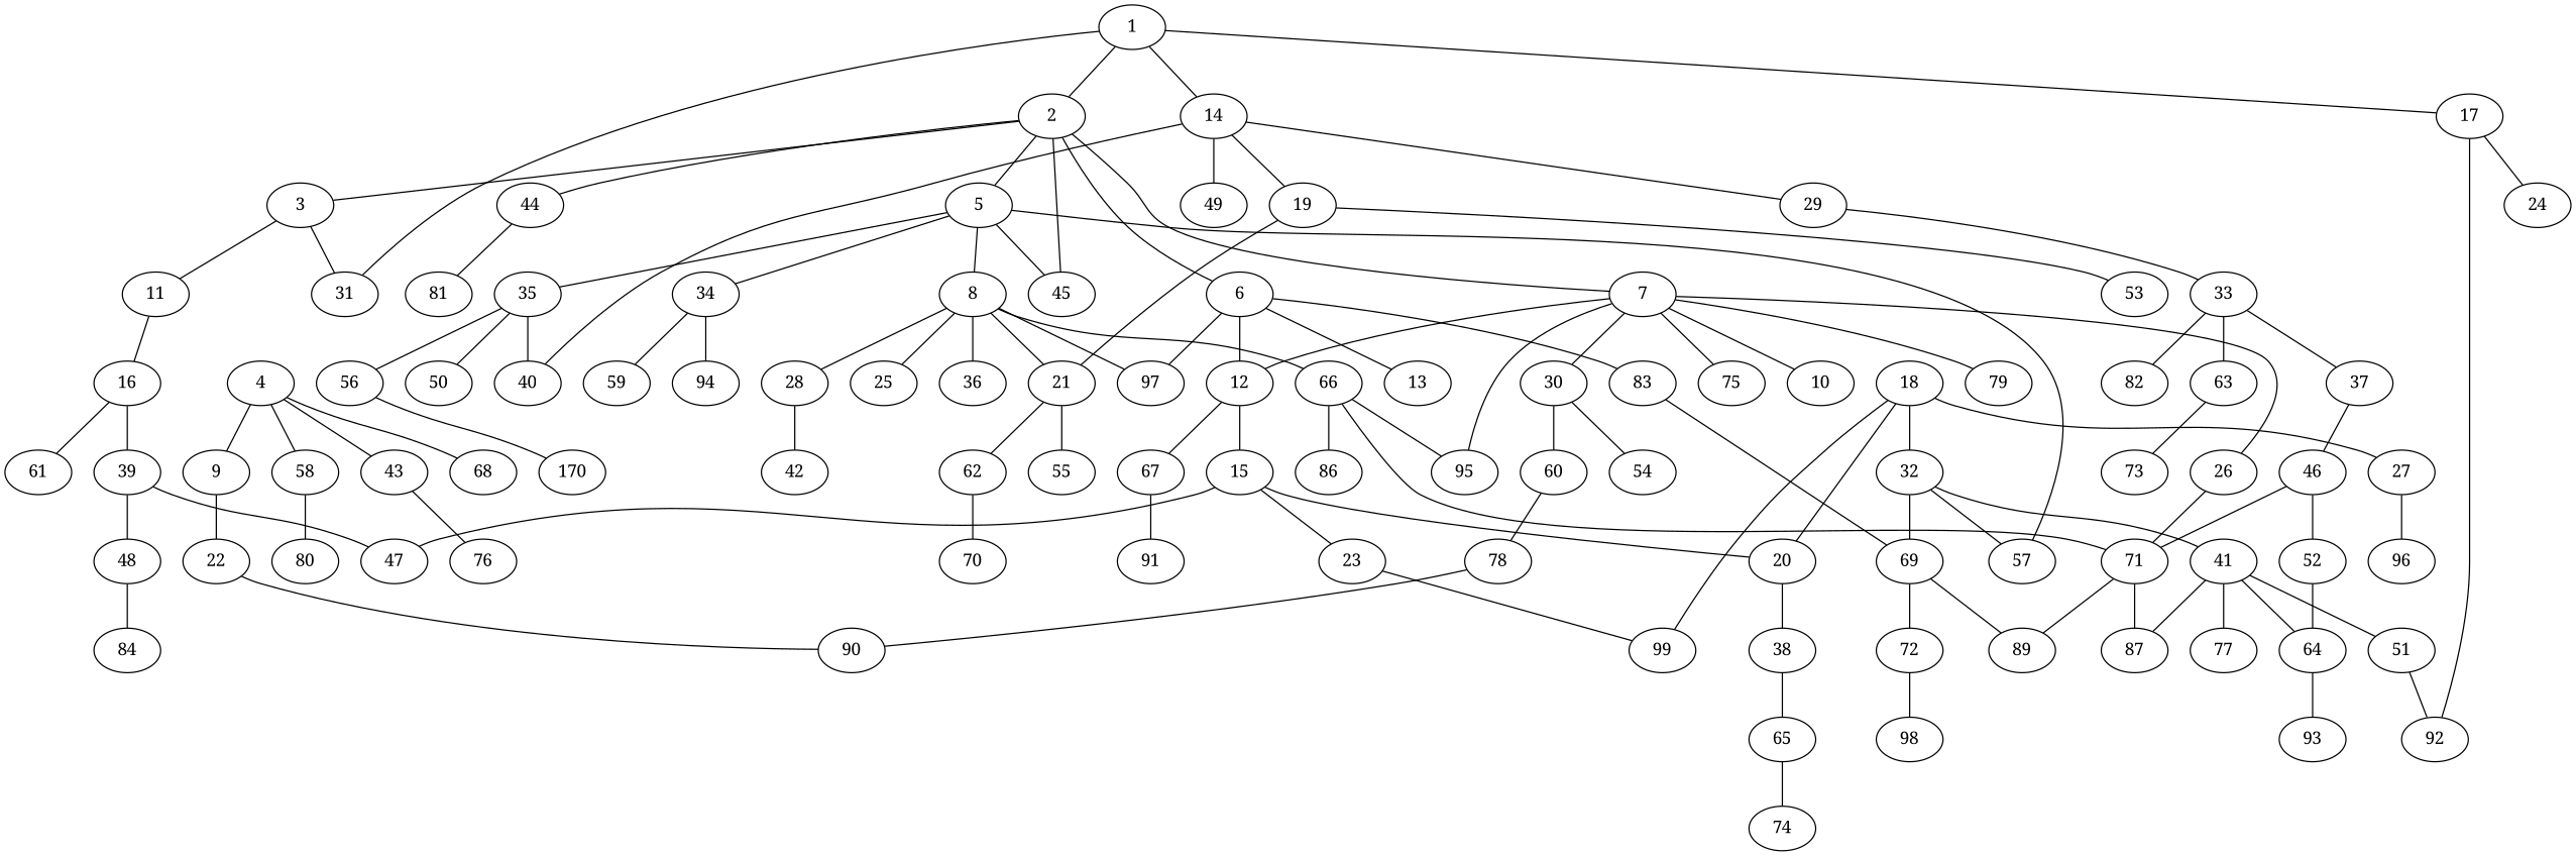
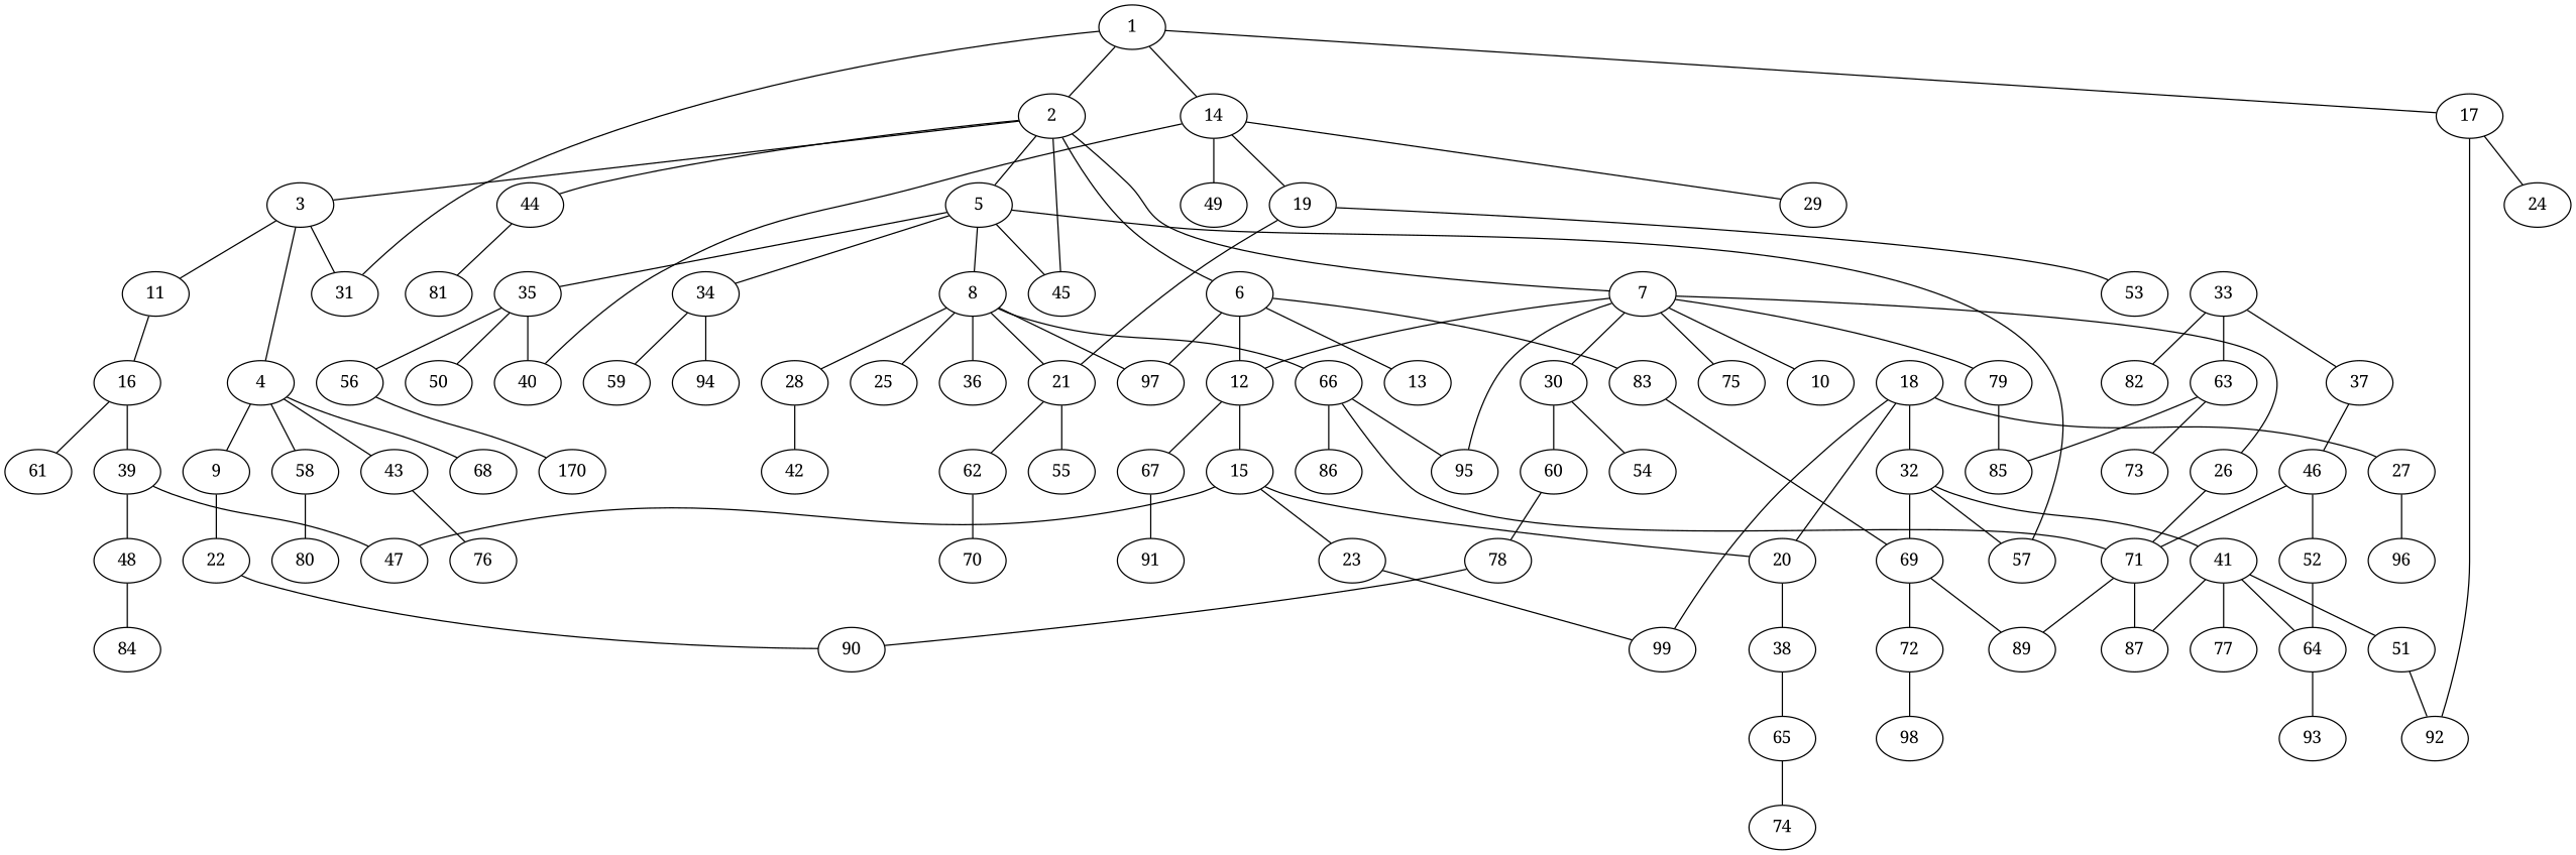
  graph {
    fontname="Noto Serif"
    node [fontname="Noto Serif"]
    edge [fontname="Noto Serif"]
    1
    2
    14
    17
    31
    3
    5
    6
    7
    44
    45
    19
    29
    40
    49
    24
    92
    4
    11
    8
    34
    35
    57
    12
    13
    83
    97
    10
    26
    30
    75
    79
    95
    81
    21
    53
    33
    9
    43
    58
    68
    16
    25
    28
    36
    66
    59
    94
    50
    56
    15
    67
    69
    71
    54
    60
+   85
    22
    76
    80
    39
    61
    90
    55
    62
    42
    86
    89
    72
    n70 [label=170]
    23
    47
    20
    91
    87
    78
    70
    48
    18
    27
    32
    99
    63
    37
    82
    73
    38
    96
    41
    84
    65
    51
    64
    77
    74
    46
    93
    98
    52
    1 -- 2
    1 -- 14
    1 -- 17
    1 -- 31
    2 -- 3
    2 -- 5
    2 -- 6
    2 -- 7
    2 -- 44
    2 -- 45
    14 -- 19
    14 -- 29
    14 -- 40
    14 -- 49
    17 -- 24
    17 -- 92
    3 -- 31
+   3 -- 4
    3 -- 11
    5 -- 45
    5 -- 8
    5 -- 34
    5 -- 35
    5 -- 57
    6 -- 12
    6 -- 13
    6 -- 83
    6 -- 97
    7 -- 12
    7 -- 10
    7 -- 26
    7 -- 30
    7 -- 75
    7 -- 79
    7 -- 95
    44 -- 81
    19 -- 21
    19 -- 53
-   29 -- 33
    4 -- 9
    4 -- 43
    4 -- 58
    4 -- 68
    11 -- 16
    8 -- 97
    8 -- 21
    8 -- 25
    8 -- 28
    8 -- 36
    8 -- 66
    34 -- 59
    34 -- 94
    35 -- 40
    35 -- 50
    35 -- 56
    12 -- 15
    12 -- 67
    83 -- 69
    26 -- 71
    30 -- 54
    30 -- 60
+   79 -- 85
    21 -- 55
    21 -- 62
    33 -- 63
    33 -- 37
    33 -- 82
    9 -- 22
    43 -- 76
    58 -- 80
    16 -- 39
    16 -- 61
    28 -- 42
    66 -- 95
    66 -- 71
    66 -- 86
    56 -- n70
    15 -- 23
    15 -- 47
    15 -- 20
    67 -- 91
    69 -- 89
    69 -- 72
    71 -- 89
    71 -- 87
    60 -- 78
    22 -- 90
    39 -- 47
    39 -- 48
    62 -- 70
    72 -- 98
    23 -- 99
    20 -- 38
    78 -- 90
    48 -- 84
    18 -- 20
    18 -- 27
    18 -- 32
    18 -- 99
    27 -- 96
    32 -- 57
    32 -- 69
    32 -- 41
+   63 -- 85
    63 -- 73
    37 -- 46
    38 -- 65
    41 -- 87
    41 -- 51
    41 -- 64
    41 -- 77
    65 -- 74
    51 -- 92
    64 -- 93
    46 -- 71
    46 -- 52
    52 -- 64
  }
